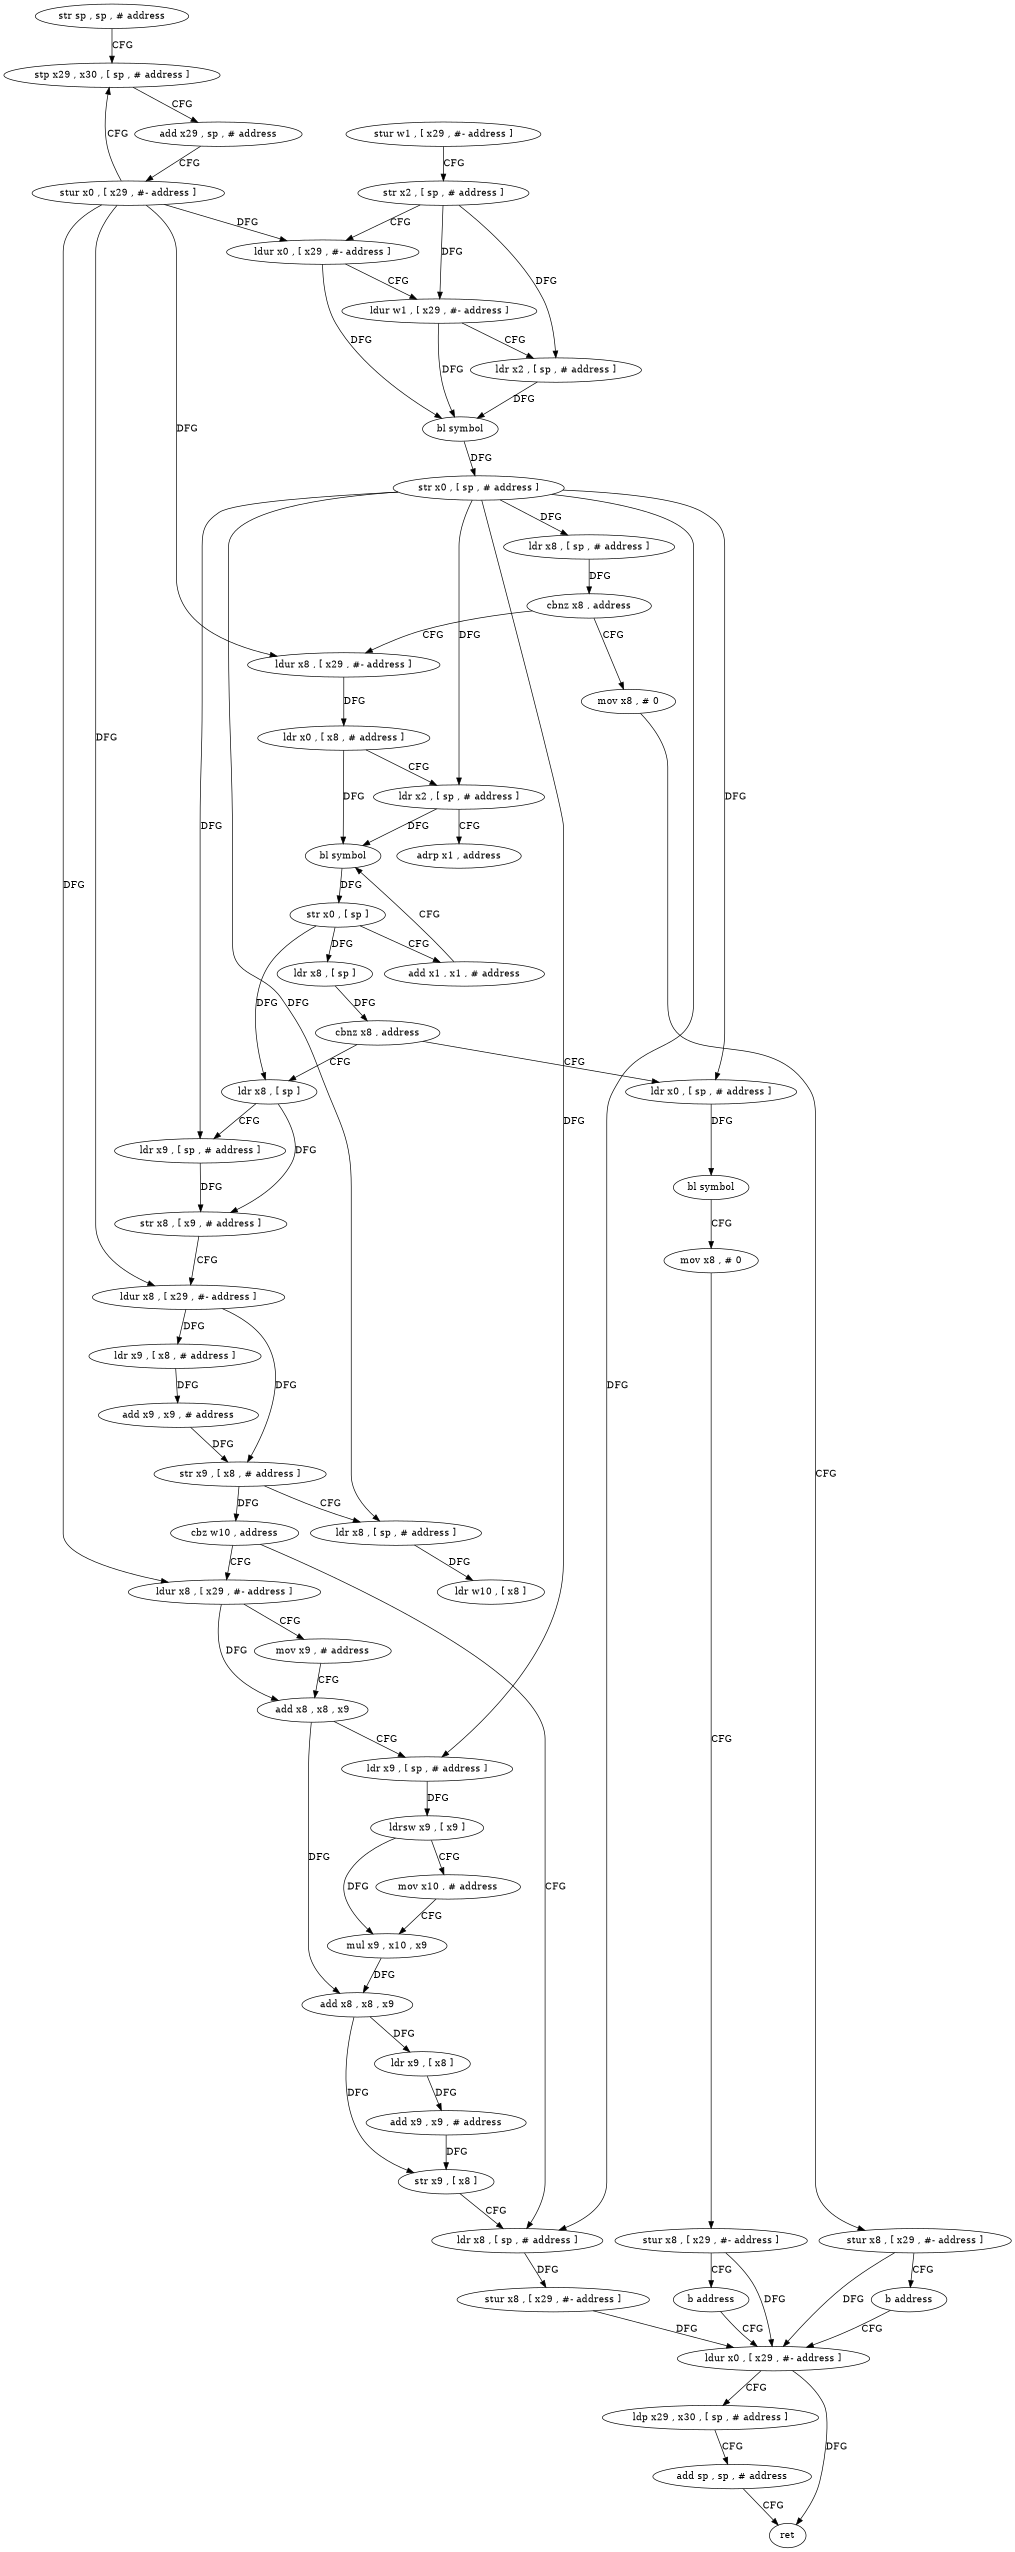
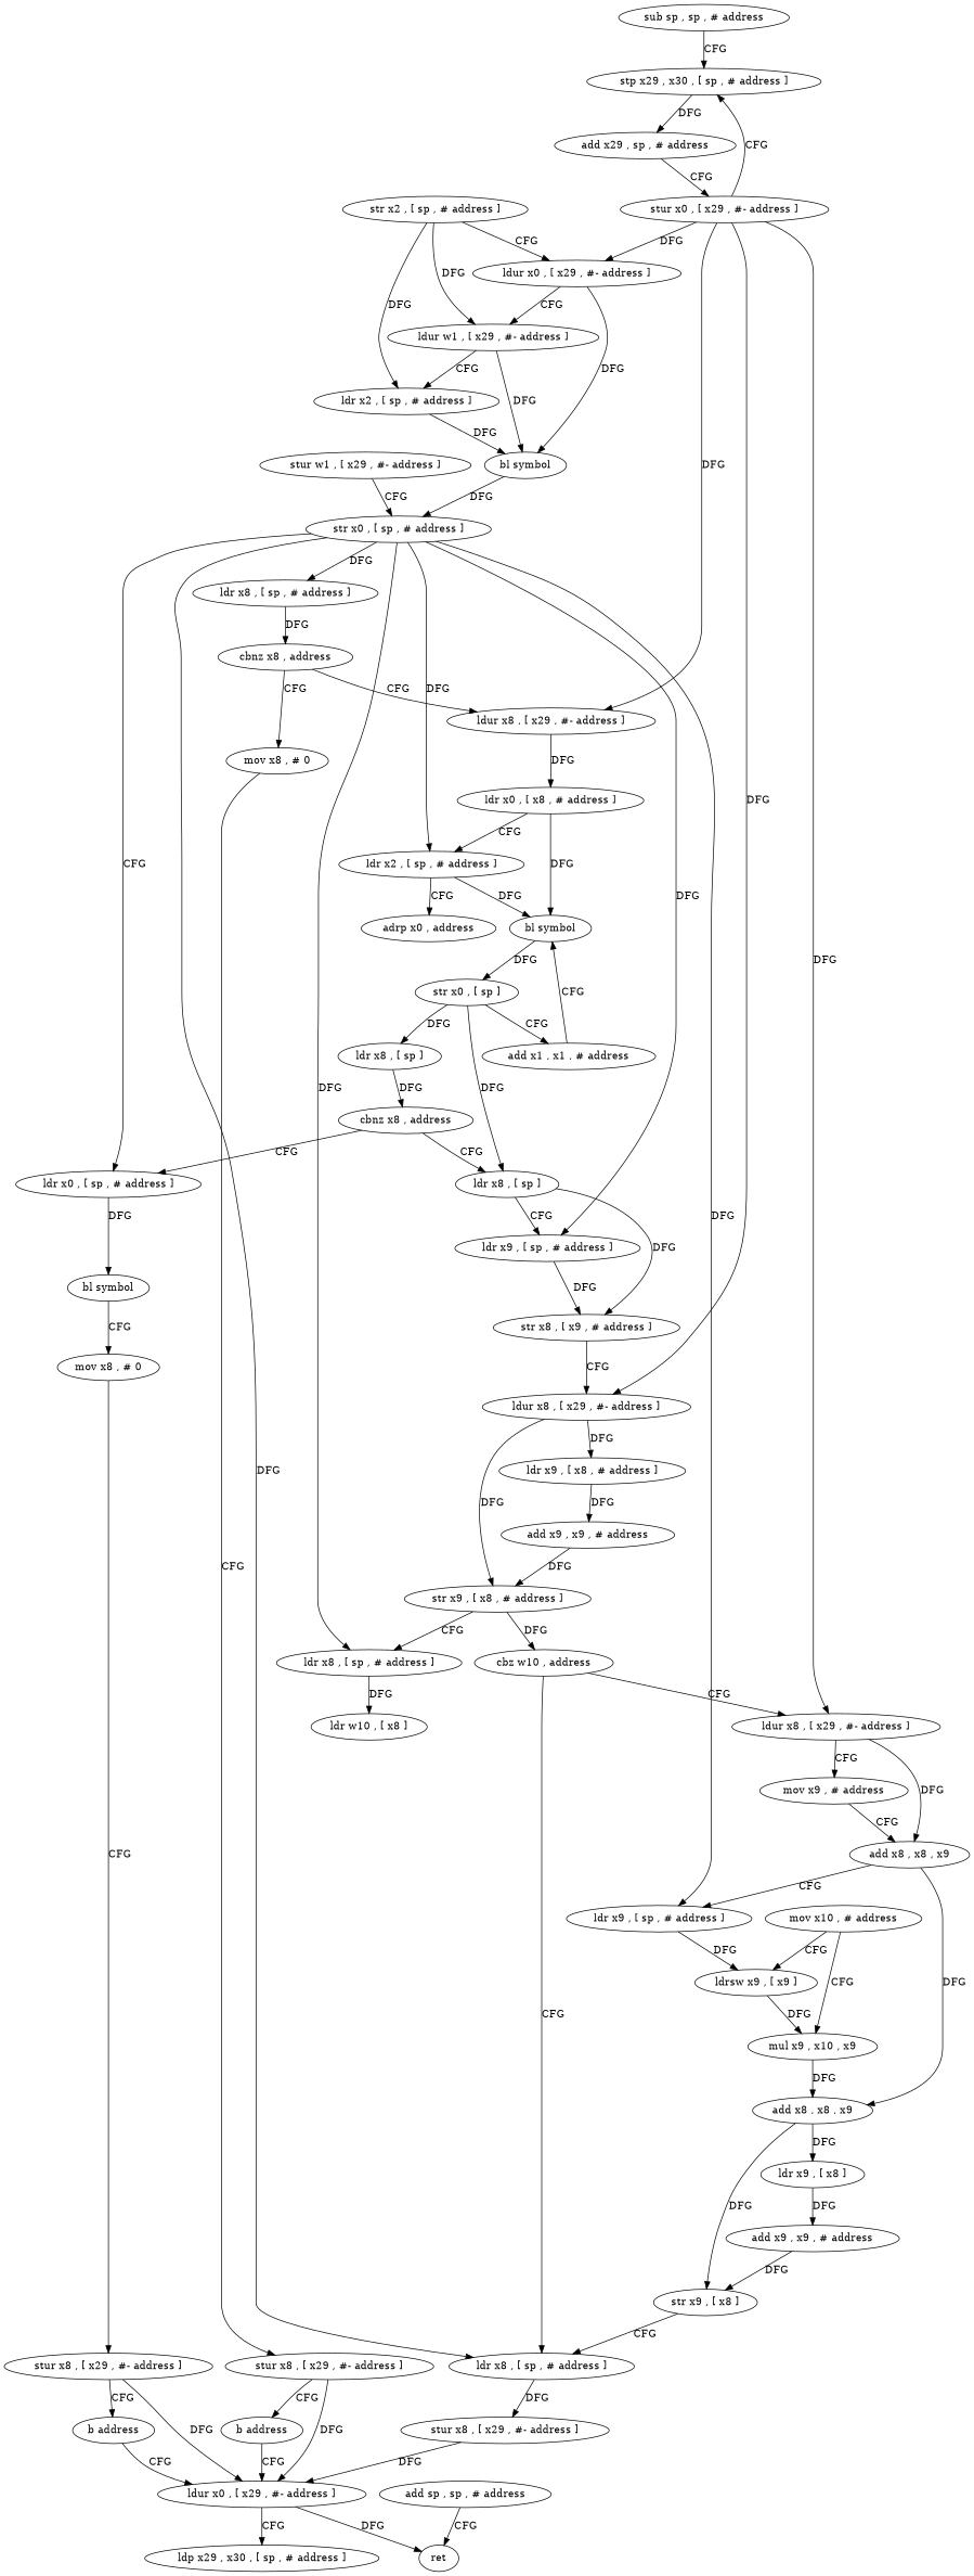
  digraph {
-   n1 [label="str sp , sp , # address"]
+   n1 [label="sub sp , sp , # address"]
    n2 [label="stp x29 , x30 , [ sp , # address ]"]
    n3 [label="add x29 , sp , # address"]
    n4 [label="stur x0 , [ x29 , #- address ]"]
    n5 [label="ldur x0 , [ x29 , #- address ]"]
    n6 [label="ldur x8 , [ x29 , #- address ]"]
    n7 [label="ldur x8 , [ x29 , #- address ]"]
    n8 [label="ldur x8 , [ x29 , #- address ]"]
    n9 [label="stur w1 , [ x29 , #- address ]"]
    n10 [label="str x2 , [ sp , # address ]"]
    n11 [label="ldur w1 , [ x29 , #- address ]"]
    n12 [label="bl symbol"]
    n13 [label="ldr x0 , [ x8 , # address ]"]
    n14 [label="ldr x9 , [ x8 , # address ]"]
    n15 [label="str x9 , [ x8 , # address ]"]
    n16 [label="mov x9 , # address"]
    n17 [label="add x8 , x8 , x9"]
    n18 [label="ldr x2 , [ sp , # address ]"]
    n19 [label="str x0 , [ sp , # address ]"]
    n20 [label="ldr x8 , [ sp , # address ]"]
    n21 [label="ldr x2 , [ sp , # address ]"]
    n22 [label="ldr x0 , [ sp , # address ]"]
    n23 [label="ldr x9 , [ sp , # address ]"]
    n24 [label="ldr x8 , [ sp , # address ]"]
    n25 [label="ldr x8 , [ sp , # address ]"]
    n26 [label="ldr x9 , [ sp , # address ]"]
    n27 [label="cbnz x8 , address"]
    n28 [label="bl symbol"]
-   n29 [label="adrp x1 , address"]
+   n29 [label="adrp x0 , address"]
    n30 [label="bl symbol"]
    n31 [label="str x8 , [ x9 , # address ]"]
    n32 [label="ldr w10 , [ x8 ]"]
    n33 [label="stur x8 , [ x29 , #- address ]"]
    n34 [label="ldrsw x9 , [ x9 ]"]
    n35 [label="mov x8 , # 0"]
    n36 [label="stur x8 , [ x29 , #- address ]"]
    n37 [label="b address"]
    n38 [label="ldur x0 , [ x29 , #- address ]"]
    n39 [label="str x0 , [ sp ]"]
    n40 [label="add x1 , x1 , # address"]
    n41 [label="ldr x8 , [ sp ]"]
    n42 [label="ldr x8 , [ sp ]"]
    n43 [label="cbnz x8 , address"]
    n44 [label="mov x8 , # 0"]
    n45 [label="ldp x29 , x30 , [ sp , # address ]"]
    n46 [label=ret]
    n47 [label="add sp , sp , # address"]
    n48 [label="add x9 , x9 , # address"]
    n49 [label="cbz w10 , address"]
    n50 [label="add x8 , x8 , x9"]
    n51 [label="stur x8 , [ x29 , #- address ]"]
    n52 [label="b address"]
    n53 [label="ldr x9 , [ x8 ]"]
    n54 [label="str x9 , [ x8 ]"]
    n55 [label="mov x10 , # address"]
    n56 [label="mul x9 , x10 , x9"]
    n57 [label="add x9 , x9 , # address"]
    n1 -> n2 [label=CFG]
-   n2 -> n3 [label=CFG]
+   n2 -> n3 [label=DFG]
    n3 -> n4 [label=CFG]
    n4 -> n2 [label=CFG]
    n4 -> n5 [label=DFG]
    n4 -> n6 [label=DFG]
    n4 -> n7 [label=DFG]
    n4 -> n8 [label=DFG]
    n5 -> n11 [label=CFG]
    n5 -> n12 [label=DFG]
    n6 -> n13 [label=DFG]
    n7 -> n14 [label=DFG]
    n7 -> n15 [label=DFG]
    n8 -> n16 [label=CFG]
    n8 -> n17 [label=DFG]
-   n9 -> n10 [label=CFG]
+   n9 -> n19 [label=CFG]
    n10 -> n5 [label=CFG]
    n10 -> n11 [label=DFG]
    n10 -> n18 [label=DFG]
    n11 -> n12 [label=DFG]
    n11 -> n18 [label=CFG]
    n12 -> n19 [label=DFG]
    n13 -> n21 [label=CFG]
    n13 -> n28 [label=DFG]
    n14 -> n48 [label=DFG]
    n15 -> n24 [label=CFG]
    n15 -> n49 [label=DFG]
    n16 -> n17 [label=CFG]
    n17 -> n26 [label=CFG]
    n17 -> n50 [label=DFG]
    n18 -> n12 [label=DFG]
    n19 -> n20 [label=DFG]
    n19 -> n21 [label=DFG]
-   n19 -> n22 [label=DFG]
+   n19 -> n22 [label=CFG]
    n19 -> n23 [label=DFG]
    n19 -> n24 [label=DFG]
    n19 -> n25 [label=DFG]
    n19 -> n26 [label=DFG]
    n20 -> n27 [label=DFG]
    n21 -> n28 [label=DFG]
    n21 -> n29 [label=CFG]
    n22 -> n30 [label=DFG]
    n23 -> n31 [label=DFG]
    n24 -> n32 [label=DFG]
    n25 -> n33 [label=DFG]
    n26 -> n34 [label=DFG]
    n27 -> n6 [label=CFG]
    n27 -> n35 [label=CFG]
    n28 -> n39 [label=DFG]
    n30 -> n44 [label=CFG]
    n31 -> n7 [label=CFG]
    n33 -> n38 [label=DFG]
-   n34 -> n55 [label=CFG]
+   n55 -> n34 [label=CFG]
    n34 -> n56 [label=DFG]
    n35 -> n36 [label=CFG]
    n36 -> n37 [label=CFG]
    n36 -> n38 [label=DFG]
    n37 -> n38 [label=CFG]
    n38 -> n45 [label=CFG]
    n38 -> n46 [label=DFG]
    n39 -> n40 [label=CFG]
    n39 -> n41 [label=DFG]
    n39 -> n42 [label=DFG]
    n40 -> n28 [label=CFG]
    n41 -> n43 [label=DFG]
    n42 -> n23 [label=CFG]
    n42 -> n31 [label=DFG]
    n43 -> n22 [label=CFG]
    n43 -> n42 [label=CFG]
    n44 -> n51 [label=CFG]
-   n45 -> n47 [label=CFG]
    n47 -> n46 [label=CFG]
    n48 -> n15 [label=DFG]
    n49 -> n8 [label=CFG]
    n49 -> n25 [label=CFG]
    n50 -> n53 [label=DFG]
    n50 -> n54 [label=DFG]
    n51 -> n38 [label=DFG]
    n51 -> n52 [label=CFG]
    n52 -> n38 [label=CFG]
    n53 -> n57 [label=DFG]
    n54 -> n25 [label=CFG]
    n55 -> n56 [label=CFG]
    n56 -> n50 [label=DFG]
    n57 -> n54 [label=DFG]
  }
